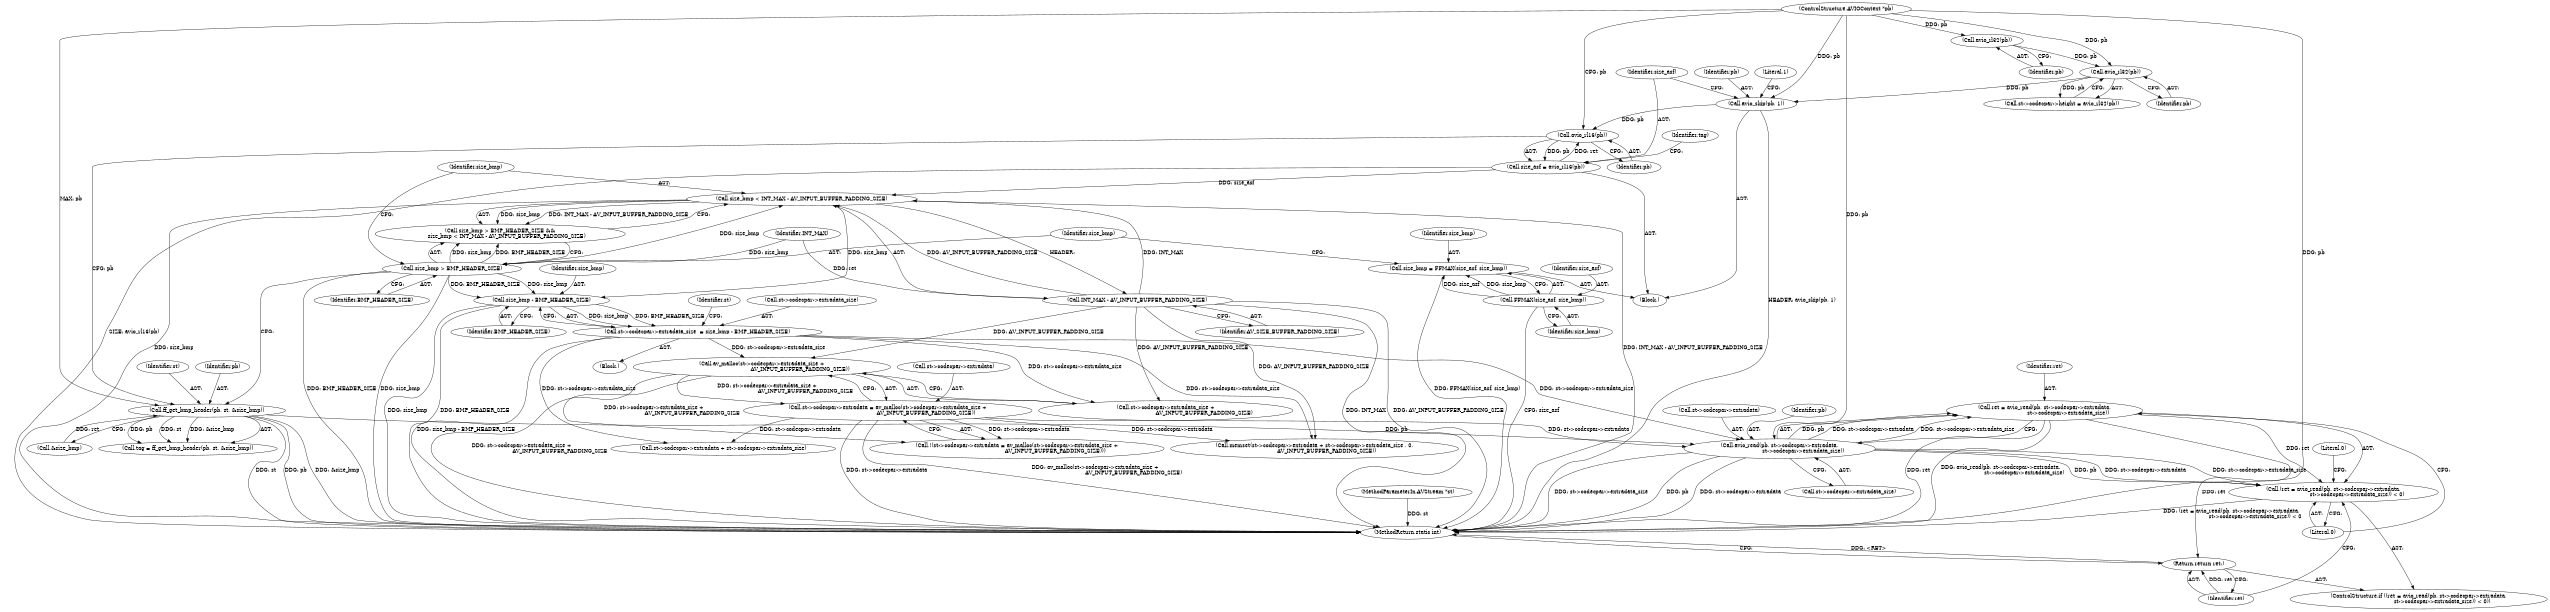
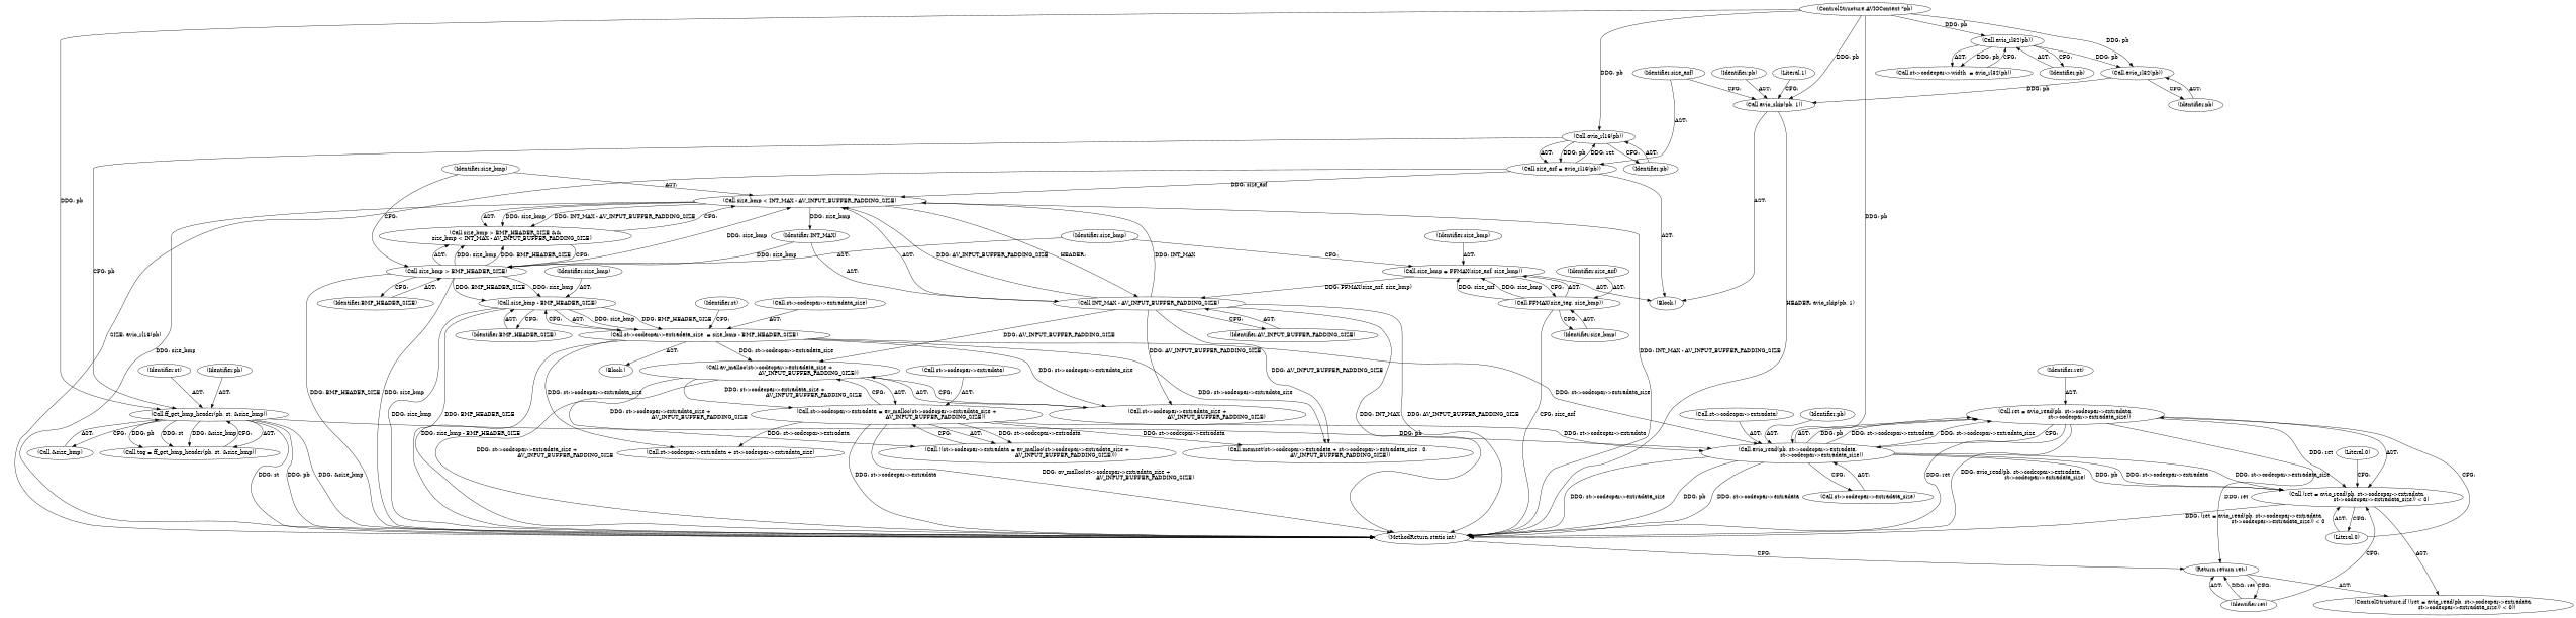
  digraph {
    n1 [label="(Call,ret = avio_read(pb, st->codecpar->extradata,\n                             st->codecpar->extradata_size))"]
    n2 [label="(Call,avio_read(pb, st->codecpar->extradata,\n                             st->codecpar->extradata_size))"]
    n3 [label="(Call,(ret = avio_read(pb, st->codecpar->extradata,\n                             st->codecpar->extradata_size)) < 0)"]
    n4 [label="(Return,return ret;)"]
    n5 [label="(MethodReturn,static int)"]
    n6 [label="(Call,st->codecpar->extradata_size)"]
    n7 [label="(ControlStructure,if ((ret = avio_read(pb, st->codecpar->extradata,\n                             st->codecpar->extradata_size)) < 0))"]
    n8 [label="(Literal,0)"]
    n9 [label="(Identifier,ret)"]
    n10 [label="(Call,ff_get_bmp_header(pb, st, &size_bmp))"]
    n11 [label="(Call,tag = ff_get_bmp_header(pb, st, &size_bmp))"]
    n12 [label="(Call,&size_bmp)"]
    n13 [label="(Call,avio_rl16(pb))"]
    n14 [label="(Call,size_asf = avio_rl16(pb))"]
    n15 [label="(Identifier,pb)"]
    n16 [label="(Block,)"]
    n17 [label="(Call,size_bmp < INT_MAX - AV_INPUT_BUFFER_PADDING_SIZE)"]
    n18 [label="(Call,avio_skip(pb, 1))"]
    n19 [label="(Literal,1)"]
    n20 [label="(Call,avio_rl32(pb))"]
-   n21 [label="(Call,st->codecpar->height = avio_rl32(pb))"]
    n22 [label="(Identifier,pb)"]
    n23 [label="(Call,avio_rl32(pb))"]
+   n24 [label="(Call,st->codecpar->width  = avio_rl32(pb))"]
    n25 [label="(Identifier,pb)"]
    n26 [label="(ControlStructure,AVIOContext *pb)"]
-   n27 [label="(MethodParameterIn,AVStream *st)"]
    n28 [label="(Call,st->codecpar->extradata = av_malloc(st->codecpar->extradata_size +\n                                               AV_INPUT_BUFFER_PADDING_SIZE))"]
    n29 [label="(Call,av_malloc(st->codecpar->extradata_size +\n                                               AV_INPUT_BUFFER_PADDING_SIZE))"]
    n30 [label="(Call,st->codecpar->extradata + st->codecpar->extradata_size)"]
    n31 [label="(Call,!(st->codecpar->extradata = av_malloc(st->codecpar->extradata_size +\n                                               AV_INPUT_BUFFER_PADDING_SIZE)))"]
    n32 [label="(Call,memset(st->codecpar->extradata + st->codecpar->extradata_size , 0,\n               AV_INPUT_BUFFER_PADDING_SIZE))"]
    n33 [label="(Call,st->codecpar->extradata_size +\n                                               AV_INPUT_BUFFER_PADDING_SIZE)"]
    n34 [label="(Call,st->codecpar->extradata_size  = size_bmp - BMP_HEADER_SIZE)"]
    n35 [label="(Call,size_bmp - BMP_HEADER_SIZE)"]
    n36 [label="(Block,)"]
    n37 [label="(Identifier,BMP_HEADER_SIZE)"]
    n38 [label="(Call,size_bmp > BMP_HEADER_SIZE)"]
    n39 [label="(Call,size_bmp > BMP_HEADER_SIZE &&\n        size_bmp < INT_MAX - AV_INPUT_BUFFER_PADDING_SIZE)"]
    n40 [label="(Identifier,BMP_HEADER_SIZE)"]
    n41 [label="(Call,INT_MAX - AV_INPUT_BUFFER_PADDING_SIZE)"]
    n42 [label="(Call,size_bmp = FFMAX(size_asf, size_bmp))"]
-   n43 [label="(Call,FFMAX(size_asf, size_bmp))"]
+   n43 [label="(Call,FFMAX(size_tag, size_bmp))"]
    n44 [label="(Identifier,size_bmp)"]
-   n45 [label="(Identifier,AV_SIZE_BUFFER_PADDING_SIZE)"]
+   n45 [label="(Identifier,AV_INPUT_BUFFER_PADDING_SIZE)"]
    n46 [label="(Identifier,st)"]
    n47 [label="(Identifier,size_bmp)"]
    n48 [label="(Identifier,size_bmp)"]
    n49 [label="(Call,st->codecpar->extradata)"]
    n50 [label="(Identifier,pb)"]
    n51 [label="(Identifier,size_bmp)"]
    n52 [label="(Literal,0)"]
    n53 [label="(Identifier,size_bmp)"]
    n54 [label="(Identifier,pb)"]
    n55 [label="(Identifier,size_asf)"]
    n56 [label="(Identifier,pb)"]
    n57 [label="(Identifier,st)"]
    n58 [label="(Identifier,ret)"]
-   n59 [label="(Identifier,tag)"]
    n60 [label="(Identifier,INT_MAX)"]
    n61 [label="(Call,st->codecpar->extradata)"]
    n62 [label="(Call,st->codecpar->extradata_size)"]
    n63 [label="(Identifier,size_asf)"]
    n1 -> n2 [label="CFG: "]
    n1 -> n3 [label="AST: "]
    n1 -> n3 [label="DDG: ret"]
    n1 -> n4 [label="DDG: ret"]
    n1 -> n5 [label="DDG: avio_read(pb, st->codecpar->extradata,\n                             st->codecpar->extradata_size)"]
    n1 -> n5 [label="DDG: ret"]
    n2 -> n1 [label="AST: "]
    n2 -> n1 [label="DDG: pb"]
    n2 -> n1 [label="DDG: st->codecpar->extradata"]
    n2 -> n1 [label="DDG: st->codecpar->extradata_size"]
    n2 -> n3 [label="DDG: pb"]
    n2 -> n3 [label="DDG: st->codecpar->extradata"]
    n2 -> n3 [label="DDG: st->codecpar->extradata_size"]
    n2 -> n5 [label="DDG: pb"]
    n2 -> n5 [label="DDG: st->codecpar->extradata"]
    n2 -> n5 [label="DDG: st->codecpar->extradata_size"]
    n2 -> n6 [label="CFG: "]
    n3 -> n5 [label="DDG: (ret = avio_read(pb, st->codecpar->extradata,\n                             st->codecpar->extradata_size)) < 0"]
    n3 -> n7 [label="AST: "]
    n3 -> n8 [label="CFG: "]
-   n4 -> n5 [label="DDG: <RET>"]
    n4 -> n7 [label="AST: "]
    n4 -> n9 [label="CFG: "]
    n5 -> n4 [label="CFG: "]
    n6 -> n2 [label="AST: "]
    n8 -> n1 [label="CFG: "]
    n8 -> n3 [label="AST: "]
    n9 -> n3 [label="CFG: "]
    n9 -> n4 [label="AST: "]
    n9 -> n4 [label="DDG: ret"]
    n10 -> n2 [label="DDG: pb"]
    n10 -> n5 [label="DDG: st"]
    n10 -> n5 [label="DDG: pb"]
    n10 -> n5 [label="DDG: &size_bmp"]
    n10 -> n11 [label="AST: "]
    n10 -> n11 [label="DDG: pb"]
    n10 -> n11 [label="DDG: st"]
    n10 -> n11 [label="DDG: &size_bmp"]
    n10 -> n12 [label="CFG: "]
-   n38 -> n10 [label="CFG: "]
-   n12 -> n10 [label="DDG: ret"]
+   n11 -> n10 [label="CFG: "]
+   n12 -> n10 [label="AST: "]
    n13 -> n10 [label="CFG: pb"]
    n13 -> n14 [label="AST: "]
    n13 -> n14 [label="DDG: pb"]
    n13 -> n15 [label="CFG: "]
    n14 -> n5 [label="SIZE: avio_rl16(pb)"]
    n14 -> n13 [label="DDG: ret"]
    n14 -> n16 [label="AST: "]
    n14 -> n17 [label="DDG: size_asf"]
    n15 -> n13 [label="AST: "]
    n17 -> n5 [label="DDG: INT_MAX - AV_INPUT_BUFFER_PADDING_SIZE"]
    n17 -> n5 [label="DDG: size_bmp"]
-   n17 -> n35 [label="DDG: size_bmp"]
+   n17 -> n60 [label="DDG: size_bmp"]
    n17 -> n39 [label="AST: "]
    n17 -> n39 [label="DDG: size_bmp"]
    n17 -> n39 [label="DDG: INT_MAX - AV_INPUT_BUFFER_PADDING_SIZE"]
    n17 -> n41 [label="HEADER: "]
    n18 -> n5 [label="HEADER: avio_skip(pb, 1)"]
-   n18 -> n13 [label="DDG: pb"]
    n18 -> n16 [label="AST: "]
    n19 -> n18 [label="CFG: "]
    n20 -> n18 [label="DDG: pb"]
-   n20 -> n21 [label="AST: "]
-   n20 -> n21 [label="DDG: pb"]
    n20 -> n22 [label="CFG: "]
-   n21 -> n20 [label="CFG: "]
    n22 -> n20 [label="AST: "]
    n23 -> n20 [label="DDG: pb"]
+   n23 -> n24 [label="AST: "]
+   n23 -> n24 [label="DDG: pb"]
    n23 -> n25 [label="CFG: "]
+   n24 -> n23 [label="CFG: "]
    n25 -> n23 [label="AST: "]
    n26 -> n2 [label="DDG: pb"]
-   n26 -> n5 [label="DDG: pb"]
-   n26 -> n10 [label="MAX: pb"]
-   n26 -> n13 [label="CFG: pb"]
+   n26 -> n10 [label="DDG: pb"]
+   n26 -> n13 [label="DDG: pb"]
    n26 -> n18 [label="DDG: pb"]
    n26 -> n20 [label="DDG: pb"]
    n26 -> n23 [label="DDG: pb"]
-   n27 -> n5 [label="DDG: st"]
    n28 -> n2 [label="DDG: st->codecpar->extradata"]
    n28 -> n5 [label="DDG: st->codecpar->extradata"]
    n28 -> n5 [label="DDG: av_malloc(st->codecpar->extradata_size +\n                                               AV_INPUT_BUFFER_PADDING_SIZE)"]
    n28 -> n29 [label="CFG: "]
    n28 -> n30 [label="DDG: st->codecpar->extradata"]
    n28 -> n31 [label="AST: "]
    n28 -> n31 [label="DDG: st->codecpar->extradata"]
    n28 -> n32 [label="DDG: st->codecpar->extradata"]
    n29 -> n5 [label="DDG: st->codecpar->extradata_size +\n                                               AV_INPUT_BUFFER_PADDING_SIZE"]
    n29 -> n28 [label="AST: "]
    n29 -> n28 [label="DDG: st->codecpar->extradata_size +\n                                               AV_INPUT_BUFFER_PADDING_SIZE"]
    n29 -> n31 [label="DDG: st->codecpar->extradata_size +\n                                               AV_INPUT_BUFFER_PADDING_SIZE"]
    n29 -> n33 [label="CFG: "]
    n31 -> n28 [label="CFG: "]
    n33 -> n29 [label="AST: "]
    n34 -> n2 [label="DDG: st->codecpar->extradata_size"]
    n34 -> n5 [label="DDG: size_bmp - BMP_HEADER_SIZE"]
    n34 -> n29 [label="DDG: st->codecpar->extradata_size"]
    n34 -> n30 [label="DDG: st->codecpar->extradata_size"]
    n34 -> n32 [label="DDG: st->codecpar->extradata_size"]
    n34 -> n33 [label="DDG: st->codecpar->extradata_size"]
    n34 -> n35 [label="CFG: "]
    n34 -> n36 [label="AST: "]
    n35 -> n5 [label="DDG: BMP_HEADER_SIZE"]
    n35 -> n5 [label="DDG: size_bmp"]
    n35 -> n34 [label="AST: "]
    n35 -> n34 [label="DDG: size_bmp"]
    n35 -> n34 [label="DDG: BMP_HEADER_SIZE"]
    n35 -> n37 [label="CFG: "]
    n37 -> n35 [label="AST: "]
    n38 -> n5 [label="DDG: size_bmp"]
    n38 -> n5 [label="DDG: BMP_HEADER_SIZE"]
    n38 -> n17 [label="DDG: size_bmp"]
    n38 -> n35 [label="DDG: size_bmp"]
    n38 -> n35 [label="DDG: BMP_HEADER_SIZE"]
    n38 -> n39 [label="AST: "]
    n38 -> n39 [label="DDG: size_bmp"]
    n38 -> n39 [label="DDG: BMP_HEADER_SIZE"]
    n38 -> n40 [label="CFG: "]
    n39 -> n17 [label="CFG: "]
    n39 -> n38 [label="CFG: "]
    n40 -> n38 [label="AST: "]
    n41 -> n5 [label="DDG: AV_INPUT_BUFFER_PADDING_SIZE"]
    n41 -> n5 [label="DDG: INT_MAX"]
    n41 -> n17 [label="AST: "]
    n41 -> n17 [label="DDG: INT_MAX"]
    n41 -> n17 [label="DDG: AV_INPUT_BUFFER_PADDING_SIZE"]
    n41 -> n29 [label="DDG: AV_INPUT_BUFFER_PADDING_SIZE"]
    n41 -> n32 [label="DDG: AV_INPUT_BUFFER_PADDING_SIZE"]
    n41 -> n33 [label="DDG: AV_INPUT_BUFFER_PADDING_SIZE"]
    n41 -> n45 [label="CFG: "]
-   n42 -> n5 [label="DDG: FFMAX(size_asf, size_bmp)"]
+   n42 -> n41 [label="DDG: FFMAX(size_asf, size_bmp)"]
    n42 -> n16 [label="AST: "]
    n42 -> n43 [label="CFG: "]
    n43 -> n5 [label="CFG: size_asf"]
    n43 -> n42 [label="AST: "]
    n43 -> n42 [label="DDG: size_asf"]
    n43 -> n42 [label="DDG: size_bmp"]
    n43 -> n44 [label="CFG: "]
    n44 -> n43 [label="AST: "]
    n45 -> n41 [label="AST: "]
    n46 -> n10 [label="AST: "]
    n47 -> n17 [label="AST: "]
    n47 -> n38 [label="CFG: "]
    n48 -> n38 [label="AST: "]
    n48 -> n42 [label="CFG: "]
    n49 -> n2 [label="AST: "]
    n50 -> n18 [label="AST: "]
    n51 -> n35 [label="AST: "]
    n52 -> n3 [label="CFG: "]
    n53 -> n42 [label="AST: "]
    n54 -> n2 [label="AST: "]
    n55 -> n43 [label="AST: "]
    n56 -> n10 [label="AST: "]
    n57 -> n34 [label="CFG: "]
    n58 -> n1 [label="AST: "]
-   n59 -> n14 [label="CFG: "]
    n60 -> n38 [label="DDG: size_bmp"]
-   n60 -> n41 [label="DDG: ret"]
+   n60 -> n41 [label="AST: "]
    n61 -> n28 [label="AST: "]
    n62 -> n34 [label="AST: "]
    n63 -> n14 [label="AST: "]
    n63 -> n18 [label="CFG: "]
  }
